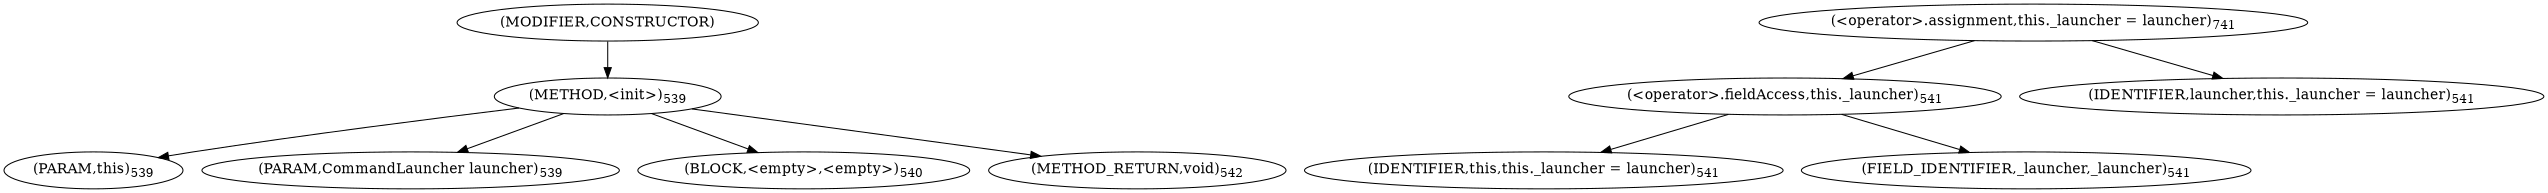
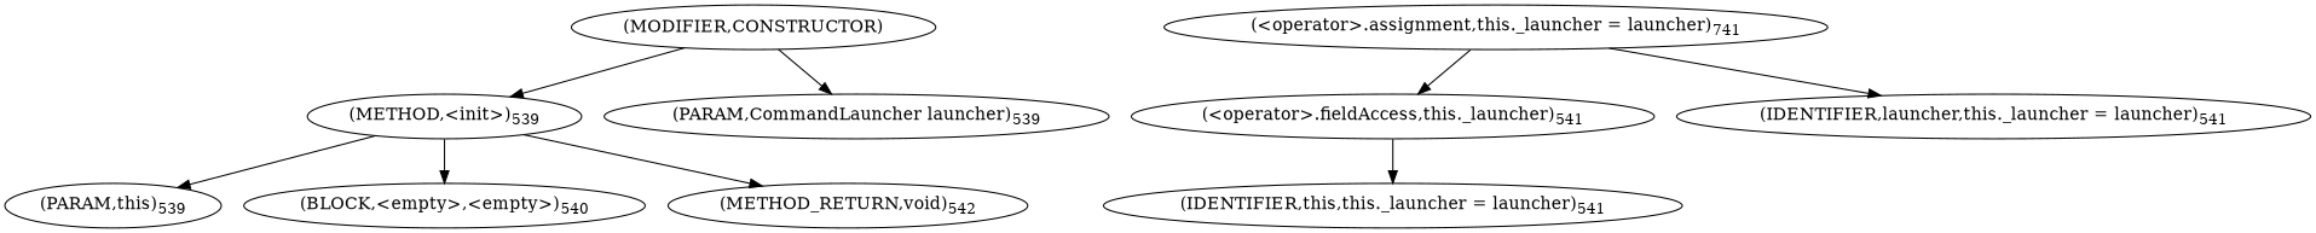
  digraph {
    n1 [label=<(METHOD,&lt;init&gt;)<SUB>539</SUB>>]
    n2 [label=<(PARAM,this)<SUB>539</SUB>>]
    n3 [label=<(PARAM,CommandLauncher launcher)<SUB>539</SUB>>]
    n4 [label=<(BLOCK,&lt;empty&gt;,&lt;empty&gt;)<SUB>540</SUB>>]
    n5 [label=<(METHOD_RETURN,void)<SUB>542</SUB>>]
    n6 [label=<(MODIFIER,CONSTRUCTOR)>]
    n7 [label=<(&lt;operator&gt;.assignment,this._launcher = launcher)<SUB>741</SUB>>]
    n8 [label=<(&lt;operator&gt;.fieldAccess,this._launcher)<SUB>541</SUB>>]
    n9 [label=<(IDENTIFIER,launcher,this._launcher = launcher)<SUB>541</SUB>>]
    n10 [label=<(IDENTIFIER,this,this._launcher = launcher)<SUB>541</SUB>>]
-   n11 [label=<(FIELD_IDENTIFIER,_launcher,_launcher)<SUB>541</SUB>>]
    n1 -> n2
-   n1 -> n3
+   n6 -> n3
    n1 -> n4
    n1 -> n5
    n6 -> n1
    n7 -> n8
    n7 -> n9
    n8 -> n10
-   n8 -> n11
  }
